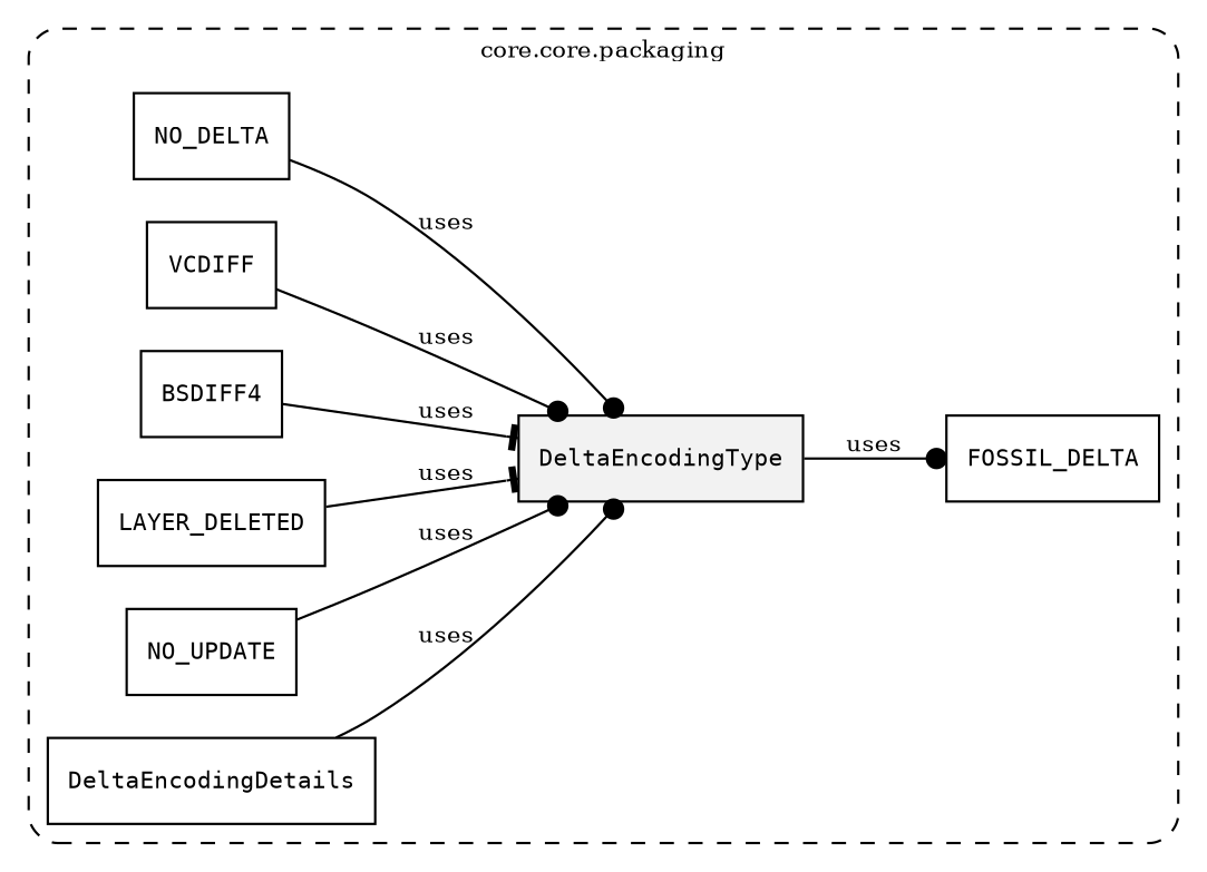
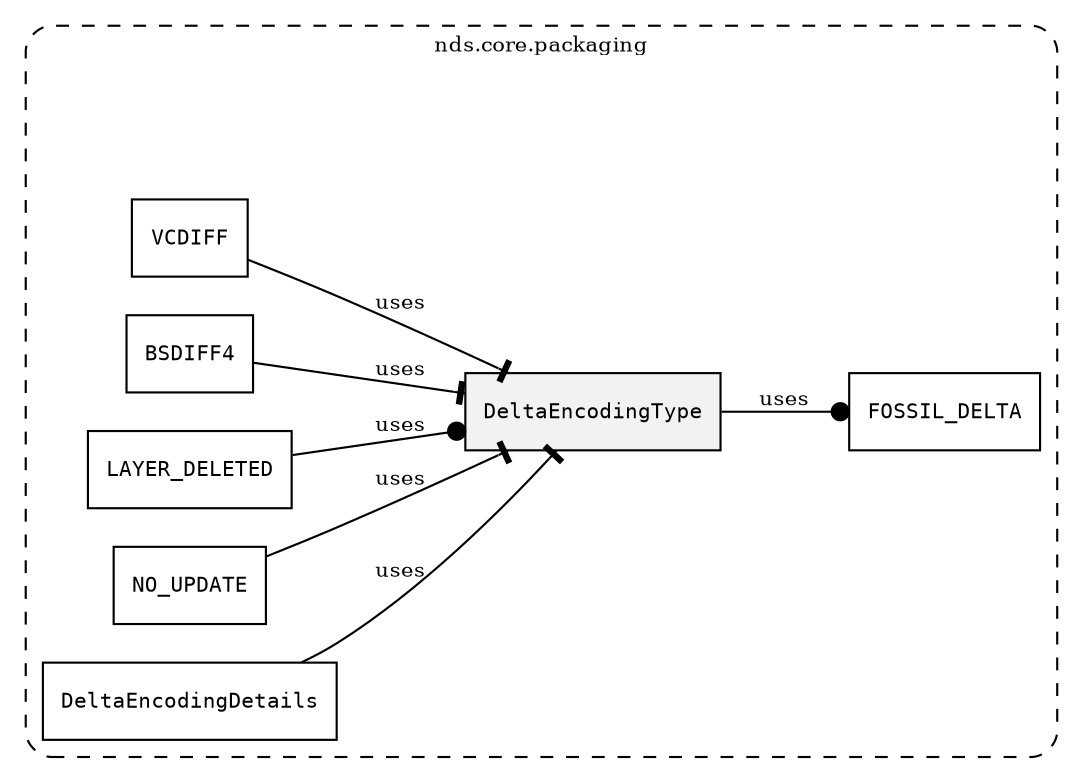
  digraph {
    fontsize=10
    rankdir=LR
    node [fontsize=10 shape=box]
    edge [arrowhead=tee fontsize=10]
    n1 [fillcolor="#0000000D" label=<<font face="monospace"><table align="center" border="0" cellspacing="0" cellpadding="0"><tr><td href="../../../content/packages/nds.core.packaging.html#Subtype-DeltaEncodingType" title="Subtype defined in nds.core.packaging">DeltaEncodingType</td></tr></table></font>> style=filled]
-   n2 [label=<<font face="monospace"><table align="center" border="0" cellspacing="0" cellpadding="0"><tr><td href="../../../content/packages/nds.core.packaging.html#Constant-NO_DELTA" title="Constant defined in nds.core.packaging">NO_DELTA</td></tr></table></font>>]
    n3 [label=<<font face="monospace"><table align="center" border="0" cellspacing="0" cellpadding="0"><tr><td href="../../../content/packages/nds.core.packaging.html#Constant-VCDIFF" title="Constant defined in nds.core.packaging">VCDIFF</td></tr></table></font>>]
    n4 [label=<<font face="monospace"><table align="center" border="0" cellspacing="0" cellpadding="0"><tr><td href="../../../content/packages/nds.core.packaging.html#Constant-BSDIFF4" title="Constant defined in nds.core.packaging">BSDIFF4</td></tr></table></font>>]
    n5 [label=<<font face="monospace"><table align="center" border="0" cellspacing="0" cellpadding="0"><tr><td href="../../../content/packages/nds.core.packaging.html#Constant-FOSSIL_DELTA" title="Constant defined in nds.core.packaging">FOSSIL_DELTA</td></tr></table></font>>]
    n6 [label=<<font face="monospace"><table align="center" border="0" cellspacing="0" cellpadding="0"><tr><td href="../../../content/packages/nds.core.packaging.html#Constant-LAYER_DELETED" title="Constant defined in nds.core.packaging">LAYER_DELETED</td></tr></table></font>>]
    n7 [label=<<font face="monospace"><table align="center" border="0" cellspacing="0" cellpadding="0"><tr><td href="../../../content/packages/nds.core.packaging.html#Constant-NO_UPDATE" title="Constant defined in nds.core.packaging">NO_UPDATE</td></tr></table></font>>]
    n8 [label=<<font face="monospace"><table align="center" border="0" cellspacing="0" cellpadding="0"><tr><td href="../../../content/packages/nds.core.packaging.html#Structure-DeltaEncodingDetails" title="Structure defined in nds.core.packaging">DeltaEncodingDetails</td></tr></table></font>>]
    subgraph cluster_1 {
-     label="core.core.packaging"
+     label="nds.core.packaging"
      style="dashed, rounded"
      n1
-     n2
      n3
      n4
      n5
      n6
      n7
      n8
    }
    n1 -> n5 [arrowhead=dot label=uses]
-   n2 -> n1 [arrowhead=dot label=uses]
-   n3 -> n1 [arrowhead=dot label=uses]
+   n3 -> n1 [label=uses]
    n4 -> n1 [label=uses]
-   n6 -> n1 [label=uses]
-   n7 -> n1 [arrowhead=dot label=uses]
-   n8 -> n1 [arrowhead=dot label=uses]
+   n6 -> n1 [arrowhead=dot label=uses]
+   n7 -> n1 [label=uses]
+   n8 -> n1 [label=uses]
  }
